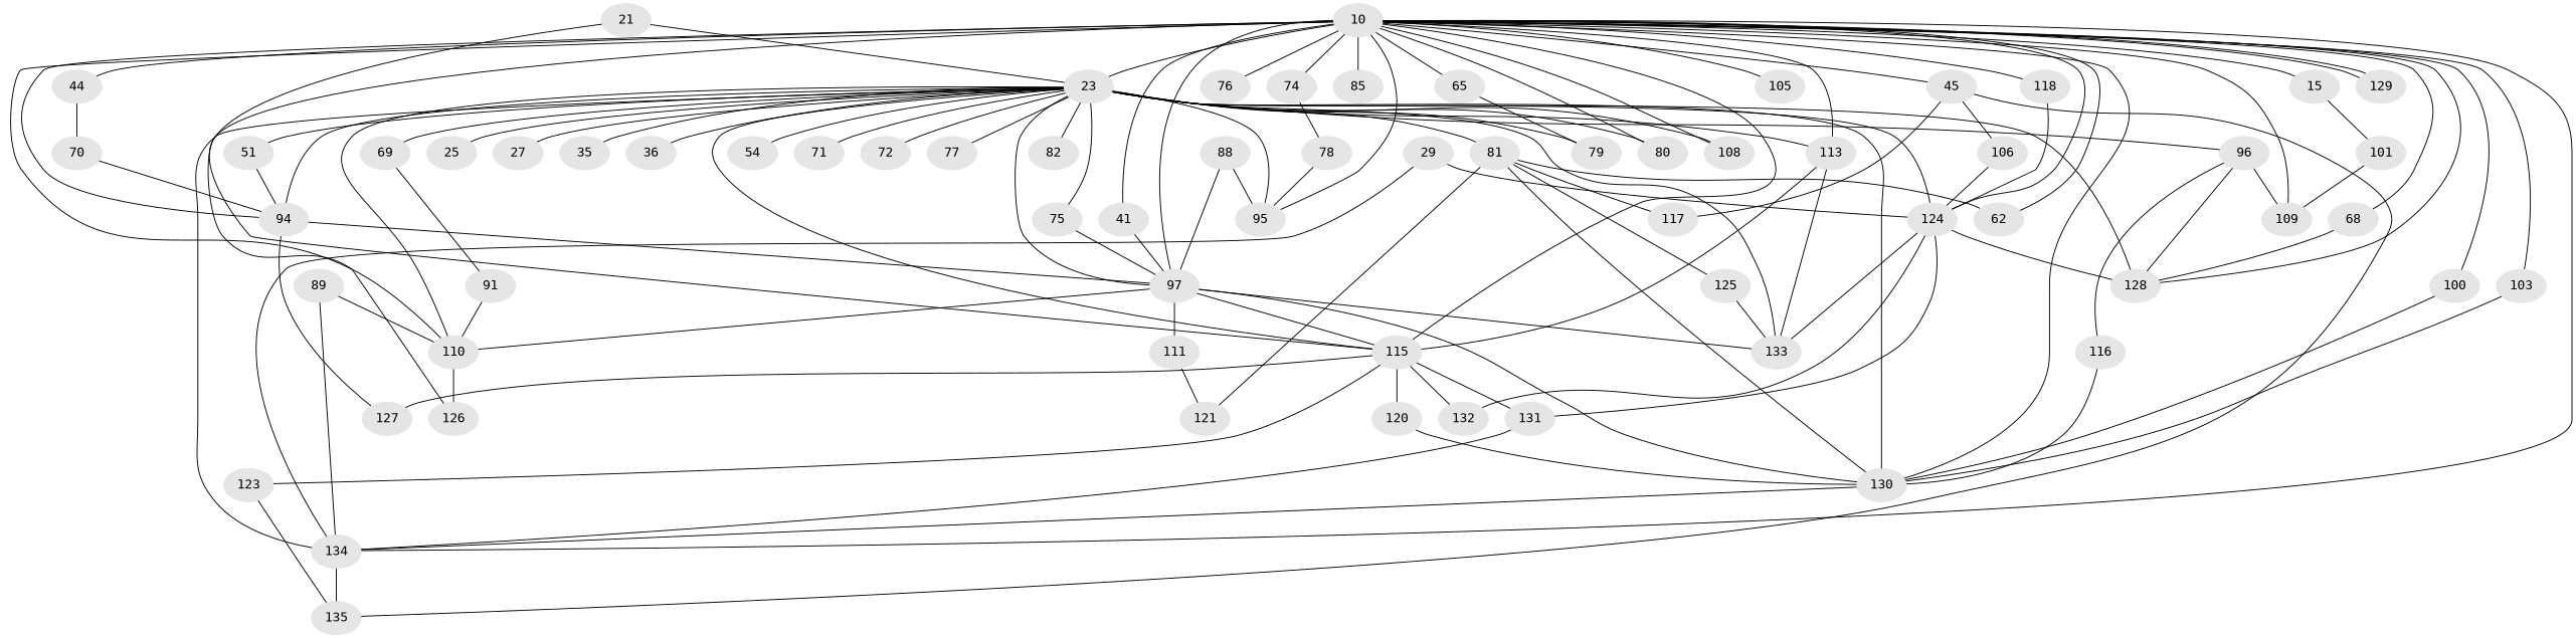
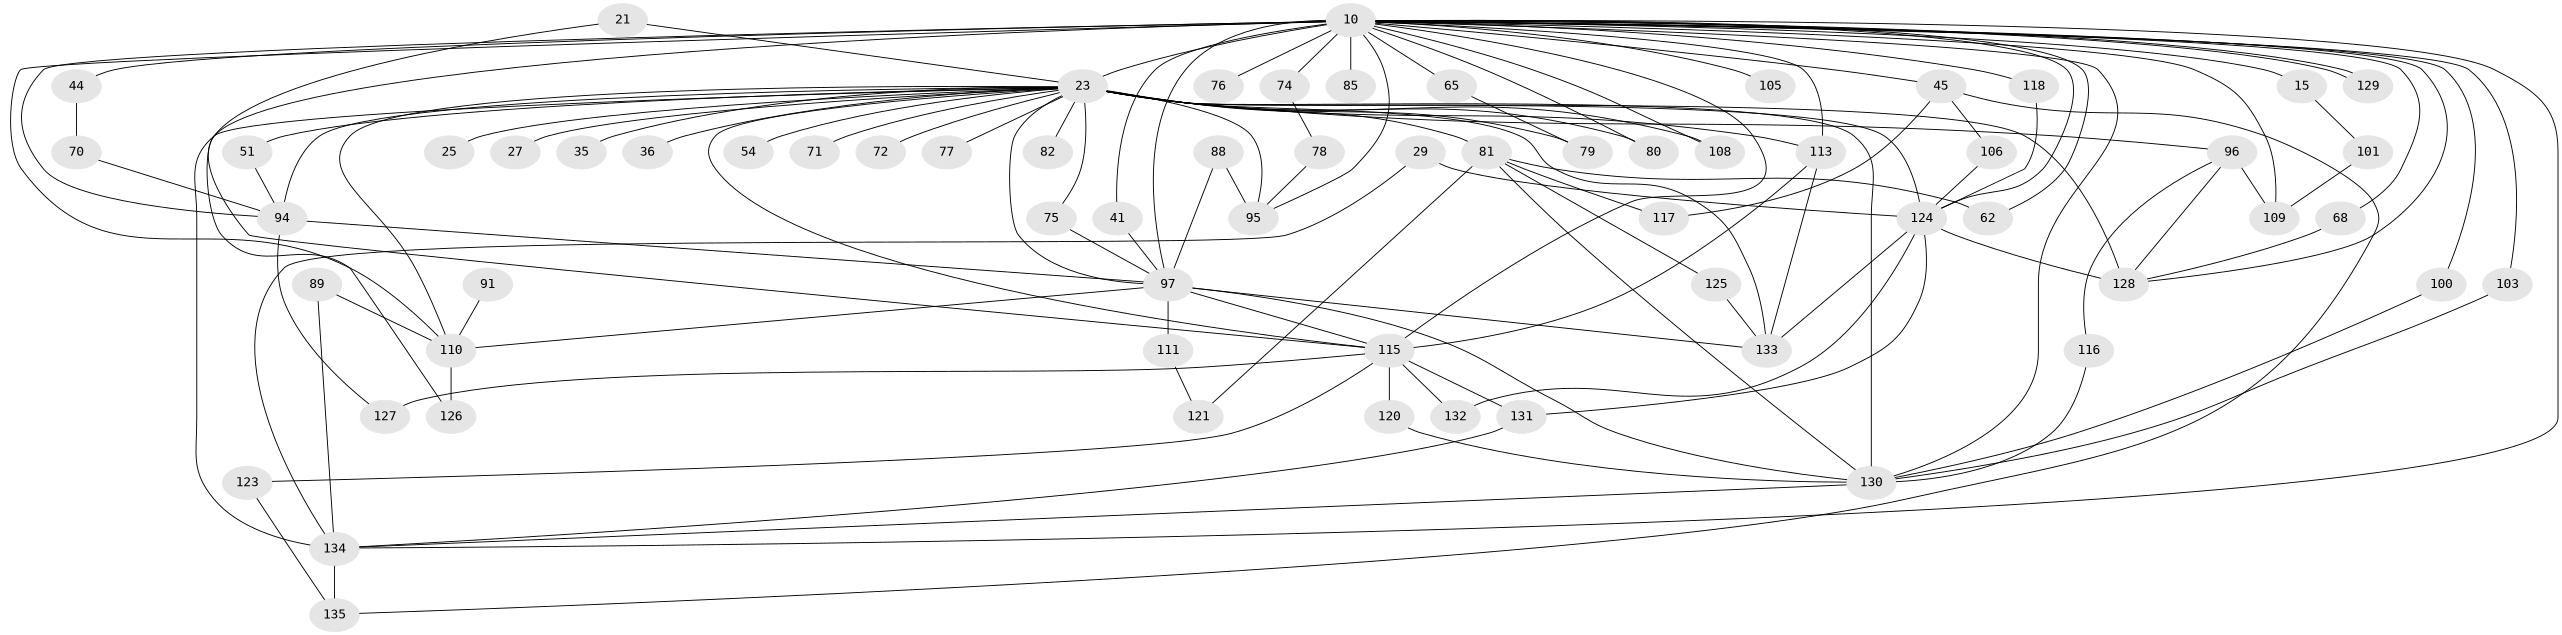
  graph {
    fontname="DejaVu Sans Mono"
    node [color=gray90 fontname="DejaVu Sans Mono" style=filled]
    edge [fontname="DejaVu Sans Mono"]
    10 [super="+8+5"]
    15
    23 [super="+17+4+7"]
    41
    44
    45
    62
    65
    68
    74
    76
    80
    85
    94 [super="+56+84"]
    95 [super="+33"]
    97 [super="+9"]
    100
    103
    105
    108
    109 [super="+38"]
    110 [super="+104"]
    113 [super="+11+99"]
    115 [super="+46+53+114"]
    118
    124 [super="+66+58+98+90"]
    126
    128 [super="+102+93+86"]
    129
    130 [super="+107+122+119"]
    134 [super="+67+55+87+49"]
    101
    25
    27
    35
    36
    51
    54
-   69
    71
    72
    75
    77
    79
    81 [super="+20+37+73"]
    82
    96 [super="+64"]
    133 [super="+50"]
    70
    106
    117
    135 [super="+83"]
    78
    127
    111
    120
    123
    131 [super="+112"]
    132
    21
    91
    121
    125
    116
    29
    88
    89
    10 -- 15 [weight=2]
    10 -- 23 [weight=17]
    10 -- 41
    10 -- 44 [weight=2]
    10 -- 45 [weight=2]
    10 -- 62
    10 -- 65 [weight=2]
    10 -- 68
    10 -- 74 [weight=2]
    10 -- 76 [weight=2]
    10 -- 80
    10 -- 85 [weight=2]
    10 -- 94 [weight=4]
    10 -- 95 [weight=2]
    10 -- 97 [weight=9]
    10 -- 100
    10 -- 103
    10 -- 105 [weight=2]
    10 -- 108
    10 -- 109 [weight=3]
    10 -- 110
    10 -- 113 [weight=3]
    10 -- 115 [weight=2]
    10 -- 118
    10 -- 124 [weight=2]
    10 -- 126
    10 -- 128 [weight=3]
    10 -- 129
    10 -- 129
    10 -- 130 [weight=2]
    10 -- 134 [weight=4]
    15 -- 101
    23 -- 80
    23 -- 94
    23 -- 95
    23 -- 97 [weight=8]
    23 -- 108
    23 -- 110 [weight=2]
    23 -- 113
    23 -- 115
    23 -- 124 [weight=6]
    23 -- 128 [weight=6]
    23 -- 130 [weight=5]
    23 -- 134 [weight=5]
    23 -- 25 [weight=2]
    23 -- 27 [weight=2]
    23 -- 35 [weight=2]
    23 -- 36
    23 -- 51
    23 -- 54 [weight=2]
-   23 -- 69 [weight=2]
    23 -- 71 [weight=2]
    23 -- 72 [weight=2]
    23 -- 75
    23 -- 77 [weight=2]
    23 -- 79
    23 -- 81 [weight=6]
    23 -- 82 [weight=2]
    23 -- 96
    23 -- 133
    41 -- 97
    44 -- 70
    45 -- 106
    45 -- 117
    45 -- 135
    65 -- 79
    68 -- 128
    74 -- 78
    94 -- 97
    94 -- 127
    97 -- 110 [weight=3]
    97 -- 115 [weight=3]
    97 -- 130
    97 -- 133
    97 -- 111 [weight=2]
    100 -- 130
    103 -- 130
    110 -- 126
    113 -- 115
    113 -- 133
    115 -- 127
    115 -- 120
    115 -- 123
    115 -- 131
    115 -- 132
    118 -- 124
    124 -- 128
    124 -- 133
    124 -- 131
    124 -- 132
    130 -- 134
    134 -- 135 [weight=2]
    101 -- 109
    51 -- 94
-   69 -- 91
    75 -- 97
    81 -- 62
    81 -- 130
    81 -- 117
    81 -- 121
    81 -- 125
    96 -- 109
    96 -- 128
    96 -- 116
    70 -- 94
    106 -- 124
    78 -- 95
    111 -- 121
    120 -- 130
    123 -- 135
    131 -- 134
    21 -- 23
    21 -- 115
    91 -- 110
    125 -- 133
    116 -- 130
    29 -- 124
    29 -- 134
    88 -- 95
    88 -- 97
    89 -- 110
    89 -- 134
  }
